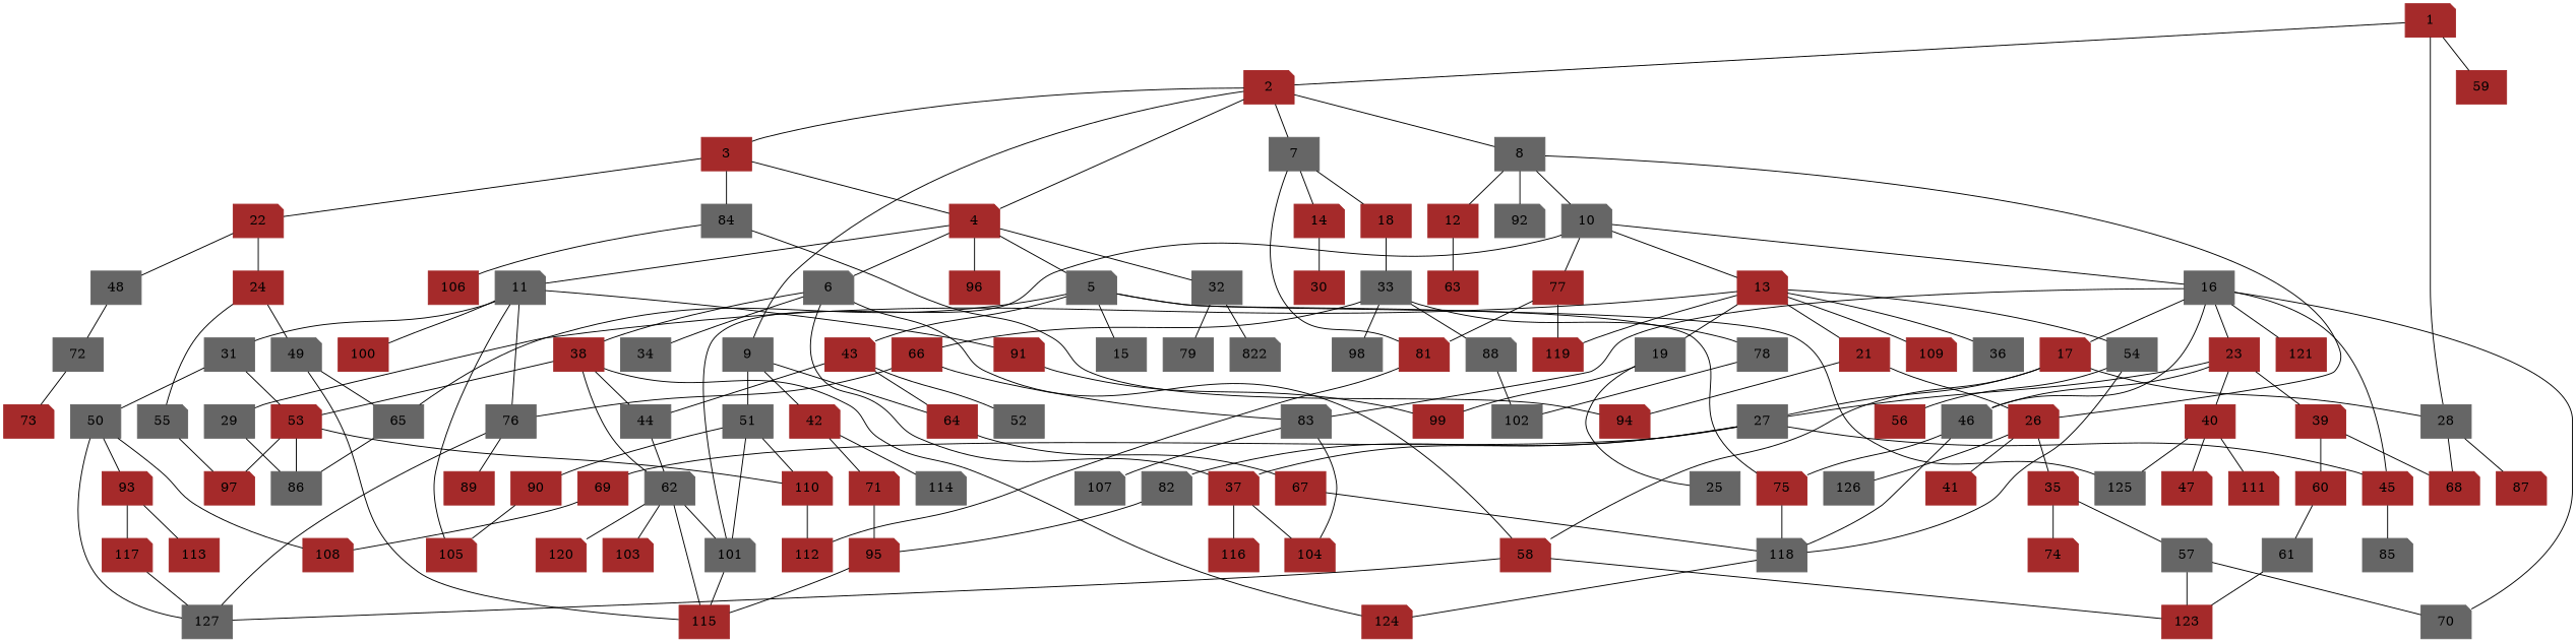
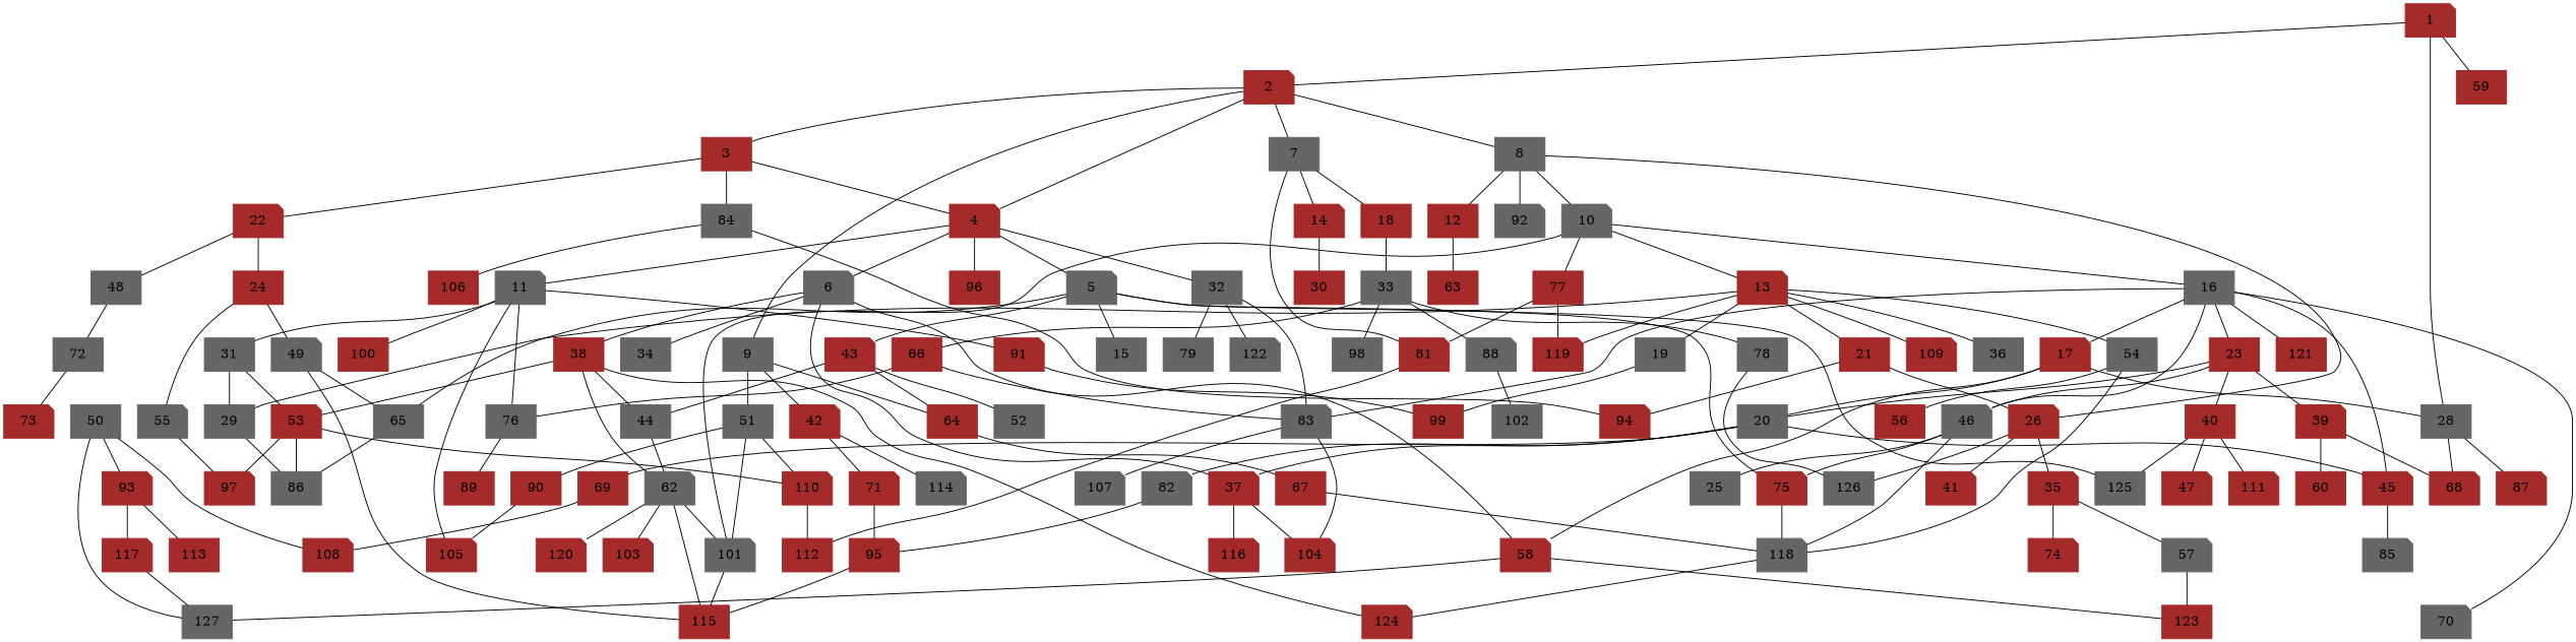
  graph {
    node [color=brown shape=box style=filled]
    1 [shape=note]
    2 [shape=note]
    28 [color=gray40]
    59
    3
    4 [shape=note]
    7 [color=gray40]
    8 [color=gray40]
    9 [color=gray40]
    68 [shape=note]
    87 [shape=note]
    22 [shape=note]
    84 [color=gray40]
    5 [color=gray40 shape=note]
    6 [color=gray40 shape=note]
    11 [color=gray40 shape=note]
    32 [color=gray40]
    96
    14 [shape=note]
    18
    81 [shape=note]
    10 [color=gray40 shape=note]
    12
    26 [shape=note]
    92 [color=gray40 shape=note]
    42 [shape=note]
    51 [color=gray40]
    64
    24
    48 [color=gray40]
    94 [shape=note]
    106
    15 [color=gray40]
    43 [shape=note]
    65 [color=gray40]
    75 [shape=note]
    125 [color=gray40]
    34 [color=gray40]
    37 [shape=note]
    38
    58 [shape=note]
    31 [color=gray40]
    76 [color=gray40]
    91 [shape=note]
    100
    105 [shape=note]
    79 [color=gray40]
    83 [color=gray40 shape=note]
-   122 [color=gray40 shape=note label=822]
+   122 [color=gray40 shape=note]
    52 [color=gray40]
    44 [color=gray40]
    86 [color=gray40]
    118 [color=gray40 shape=note]
    104 [shape=note]
    116 [shape=note]
    53 [shape=note]
    62 [color=gray40 shape=note]
    124 [shape=note]
    123
    127 [color=gray40]
    30
    33 [color=gray40]
    112
    13 [shape=note]
    16 [color=gray40]
    77
    101 [color=gray40 shape=note]
    63
    35 [shape=note]
    41 [shape=note]
    126 [color=gray40]
    71 [shape=note]
    114 [color=gray40 shape=note]
    90
    110 [shape=note]
    67
    19 [color=gray40]
    21
    29 [color=gray40]
    36 [color=gray40]
    54 [color=gray40]
    109 [shape=note]
    119 [shape=note]
    17 [shape=note]
    23
    45 [shape=note]
    46 [color=gray40 shape=note]
    70 [color=gray40 shape=note]
    121
    115
    50 [color=gray40]
    89
    99
    25 [color=gray40]
    56
-   27 [color=gray40]
+   27 [color=gray40 label=20]
    39 [shape=note]
    40
    85 [color=gray40 shape=note]
    69
    82 [color=gray40 shape=note]
    66
    78 [color=gray40]
    88 [color=gray40 shape=note]
    98 [color=gray40]
    49 [color=gray40 shape=note]
    55 [color=gray40 shape=note]
    72 [color=gray40]
    60
    47 [shape=note]
    111 [shape=note]
    97 [shape=note]
    57 [color=gray40 shape=note]
    74 [shape=note]
    108 [shape=note]
    95 [shape=note]
    93 [shape=note]
    107 [color=gray40 shape=note]
    102 [color=gray40]
    103 [shape=note]
    120 [shape=note]
-   61 [color=gray40]
    73 [shape=note]
    113
    117 [shape=note]
    1 -- 2
    1 -- 28
    1 -- 59
    2 -- 3
    2 -- 4
    2 -- 7
    2 -- 8
    2 -- 9
    28 -- 68
    28 -- 87
    3 -- 4
    3 -- 22
    3 -- 84
    4 -- 5
    4 -- 6
    4 -- 11
    4 -- 32
    4 -- 96
    7 -- 14
    7 -- 18
    7 -- 81
    8 -- 10
    8 -- 12
    8 -- 26
    8 -- 92
    9 -- 42
    9 -- 51
    9 -- 64
    22 -- 24
    22 -- 48
    84 -- 94
    84 -- 106
    5 -- 15
    5 -- 43
    5 -- 65
    5 -- 75
    5 -- 125
    6 -- 34
    6 -- 37
    6 -- 38
    6 -- 58
    11 -- 31
    11 -- 76
    11 -- 91
    11 -- 100
    11 -- 105
    32 -- 79
+   32 -- 83
    32 -- 122
    14 -- 30
    18 -- 33
    81 -- 112
    10 -- 13
    10 -- 16
    10 -- 77
    10 -- 101
    12 -- 63
    26 -- 35
    26 -- 41
    26 -- 126
    42 -- 71
    42 -- 114
    51 -- 101
    51 -- 90
    51 -- 110
    64 -- 67
    24 -- 49
    24 -- 55
    48 -- 72
    43 -- 64
    43 -- 52
    43 -- 44
    65 -- 86
    75 -- 118
    37 -- 104
    37 -- 116
    38 -- 44
    38 -- 53
    38 -- 62
    38 -- 124
    58 -- 123
    58 -- 127
    31 -- 53
-   31 -- 50
-   76 -- 127
+   31 -- 29
    76 -- 89
    91 -- 99
    83 -- 104
    83 -- 107
    44 -- 62
    118 -- 124
    53 -- 86
    53 -- 110
    53 -- 97
    62 -- 101
    62 -- 115
    62 -- 103
    62 -- 120
    33 -- 66
    33 -- 78
    33 -- 88
    33 -- 98
    13 -- 19
    13 -- 21
    13 -- 29
    13 -- 36
    13 -- 54
    13 -- 109
    13 -- 119
    16 -- 83
    16 -- 17
    16 -- 23
    16 -- 45
    16 -- 46
    16 -- 70
    16 -- 121
    77 -- 81
    77 -- 119
    101 -- 115
    35 -- 57
    35 -- 74
    71 -- 95
    90 -- 105
    110 -- 112
    67 -- 118
    19 -- 99
-   19 -- 25
+   46 -- 25
    21 -- 26
    21 -- 94
    29 -- 86
    54 -- 118
    54 -- 56
    17 -- 28
    17 -- 58
    17 -- 27
    23 -- 46
    23 -- 27
    23 -- 39
    23 -- 40
    45 -- 85
    46 -- 75
    46 -- 118
    50 -- 127
    50 -- 108
    50 -- 93
    27 -- 37
    27 -- 45
    27 -- 69
    27 -- 82
    39 -- 68
    39 -- 60
    40 -- 125
    40 -- 47
    40 -- 111
    69 -- 108
    82 -- 95
    66 -- 76
    66 -- 83
-   78 -- 102
+   78 -- 126
    88 -- 102
    49 -- 65
    49 -- 115
    55 -- 97
    72 -- 73
-   60 -- 61
    57 -- 123
-   57 -- 70
    95 -- 115
    93 -- 113
    93 -- 117
-   61 -- 123
    117 -- 127
  }
